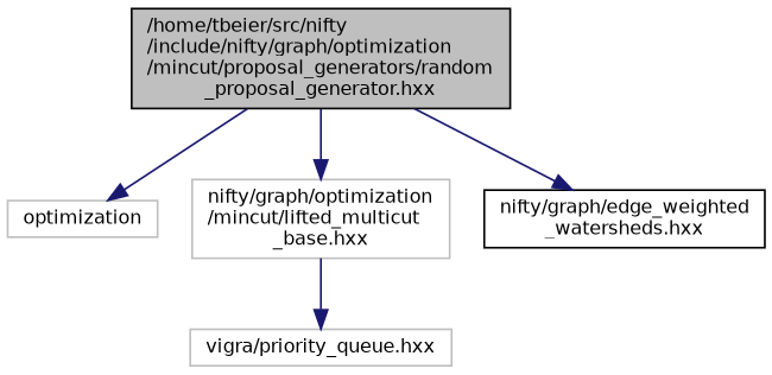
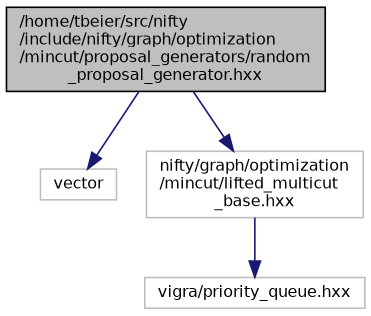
  digraph {
    node [color=grey75 fillcolor=white fontname=Helvetica fontsize=10 shape=record style=filled]
    edge [color=midnightblue fontname=Helvetica fontsize=10 labelfontname=Helvetica labelfontsize=10 style=solid]
    n1 [color=black fillcolor=grey75 fontcolor=black height=0.2 label="/home/tbeier/src/nifty\l/include/nifty/graph/optimization\l/mincut/proposal_generators/random\l_proposal_generator.hxx" width=0.4]
-   n2 [height=0.2 label=optimization width=0.4]
+   n2 [height=0.2 label=vector width=0.4]
    n3 [height=0.2 label="nifty/graph/optimization\l/mincut/lifted_multicut\l_base.hxx" width=0.4]
-   n4 [color=black height=0.2 label="nifty/graph/edge_weighted\l_watersheds.hxx" width=0.4]
    n5 [height=0.2 label="vigra/priority_queue.hxx" width=0.4]
    n1 -> n2
    n1 -> n3
-   n1 -> n4
    n3 -> n5
  }
